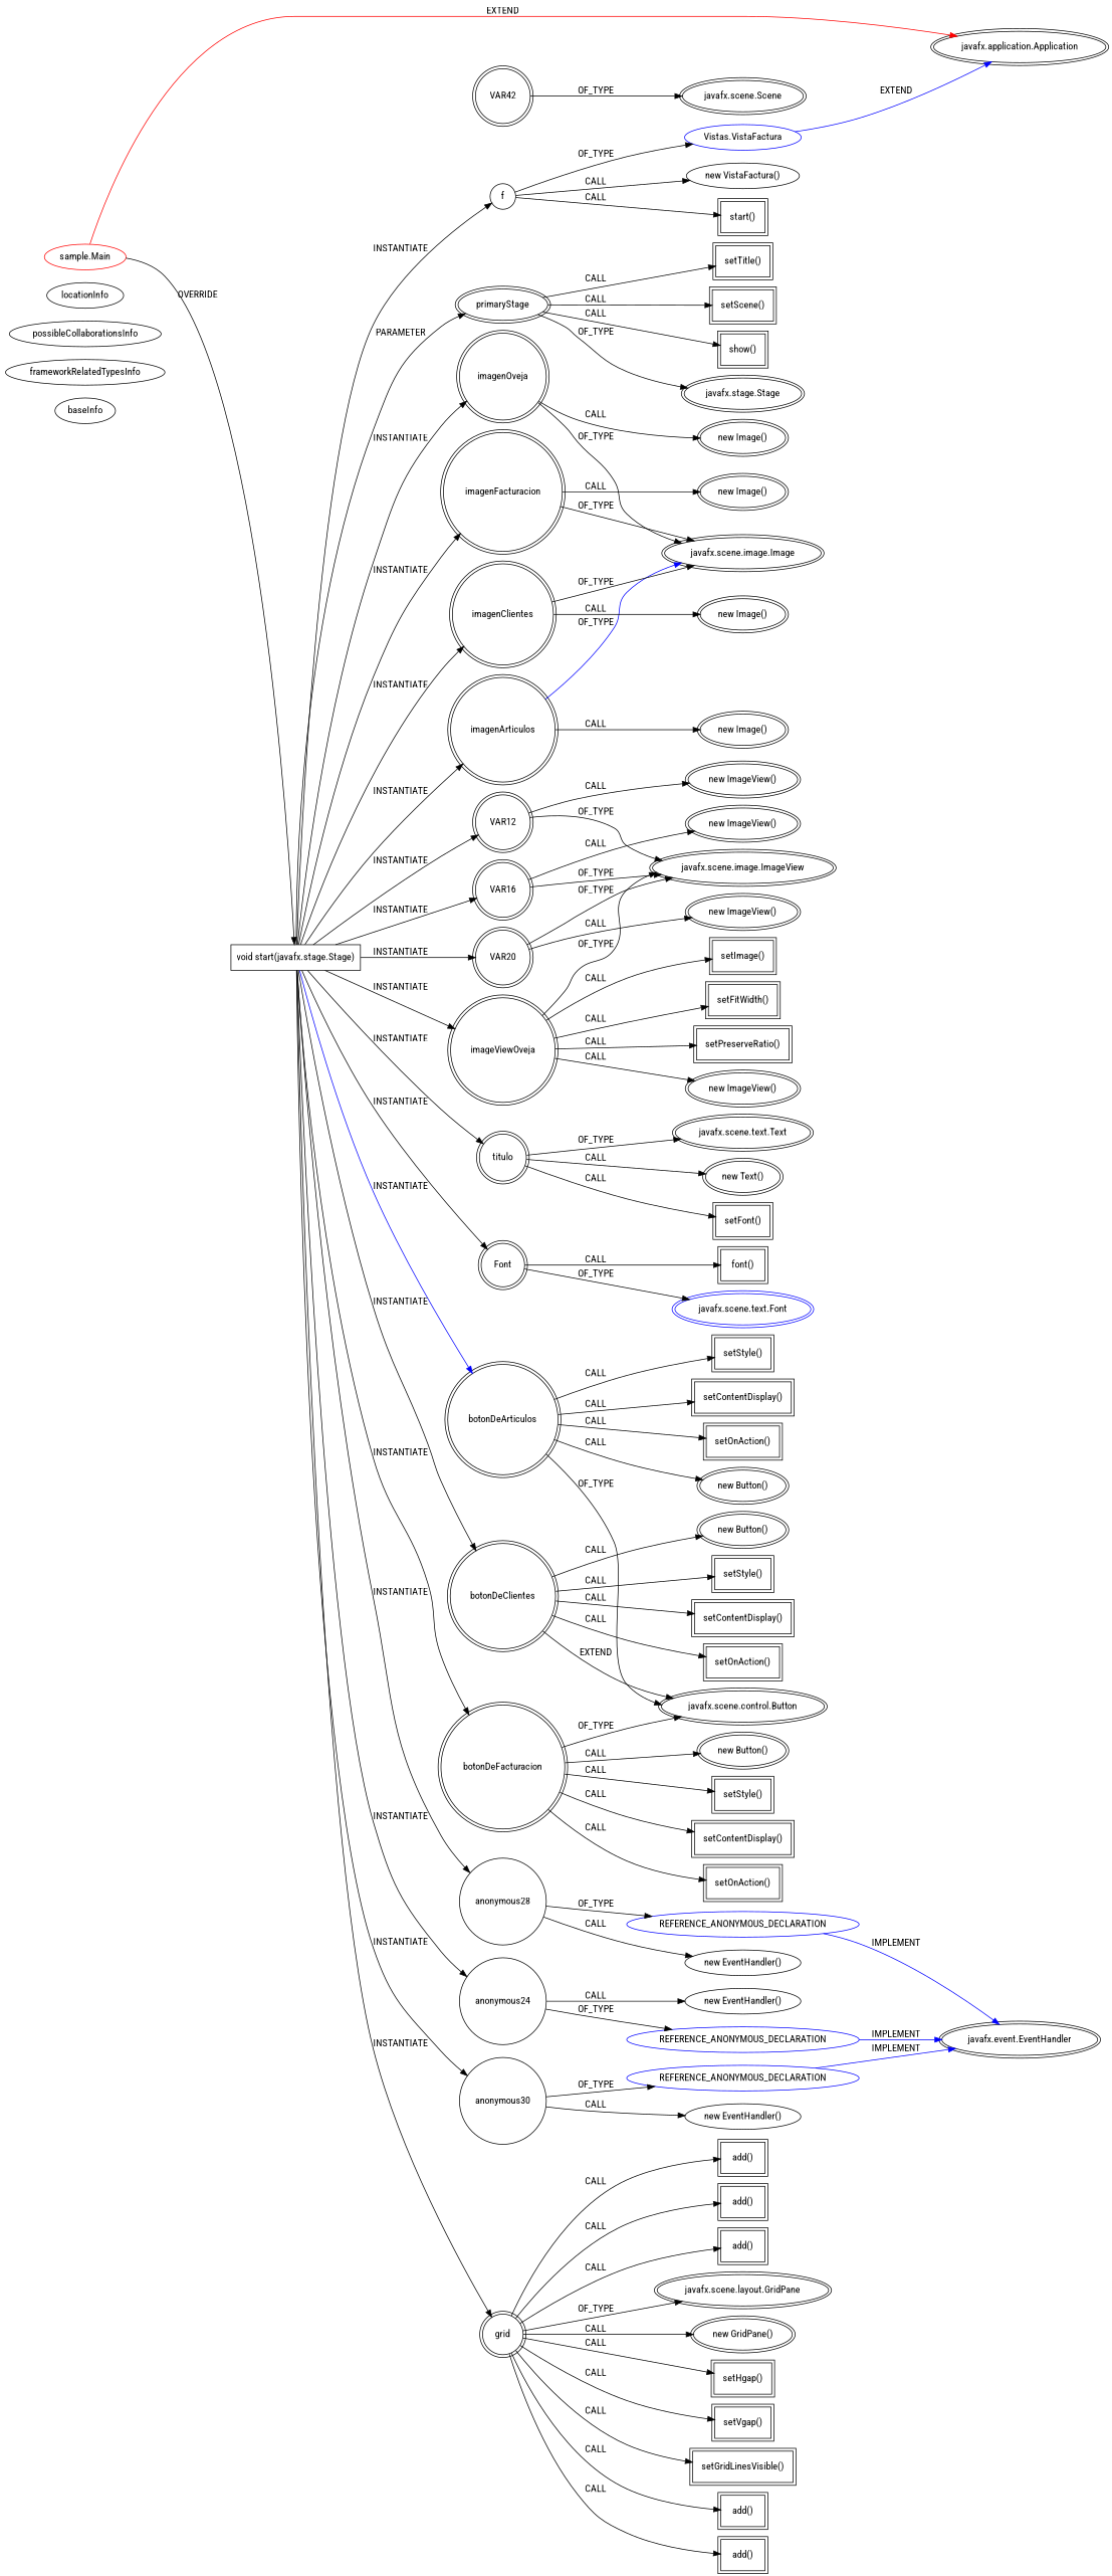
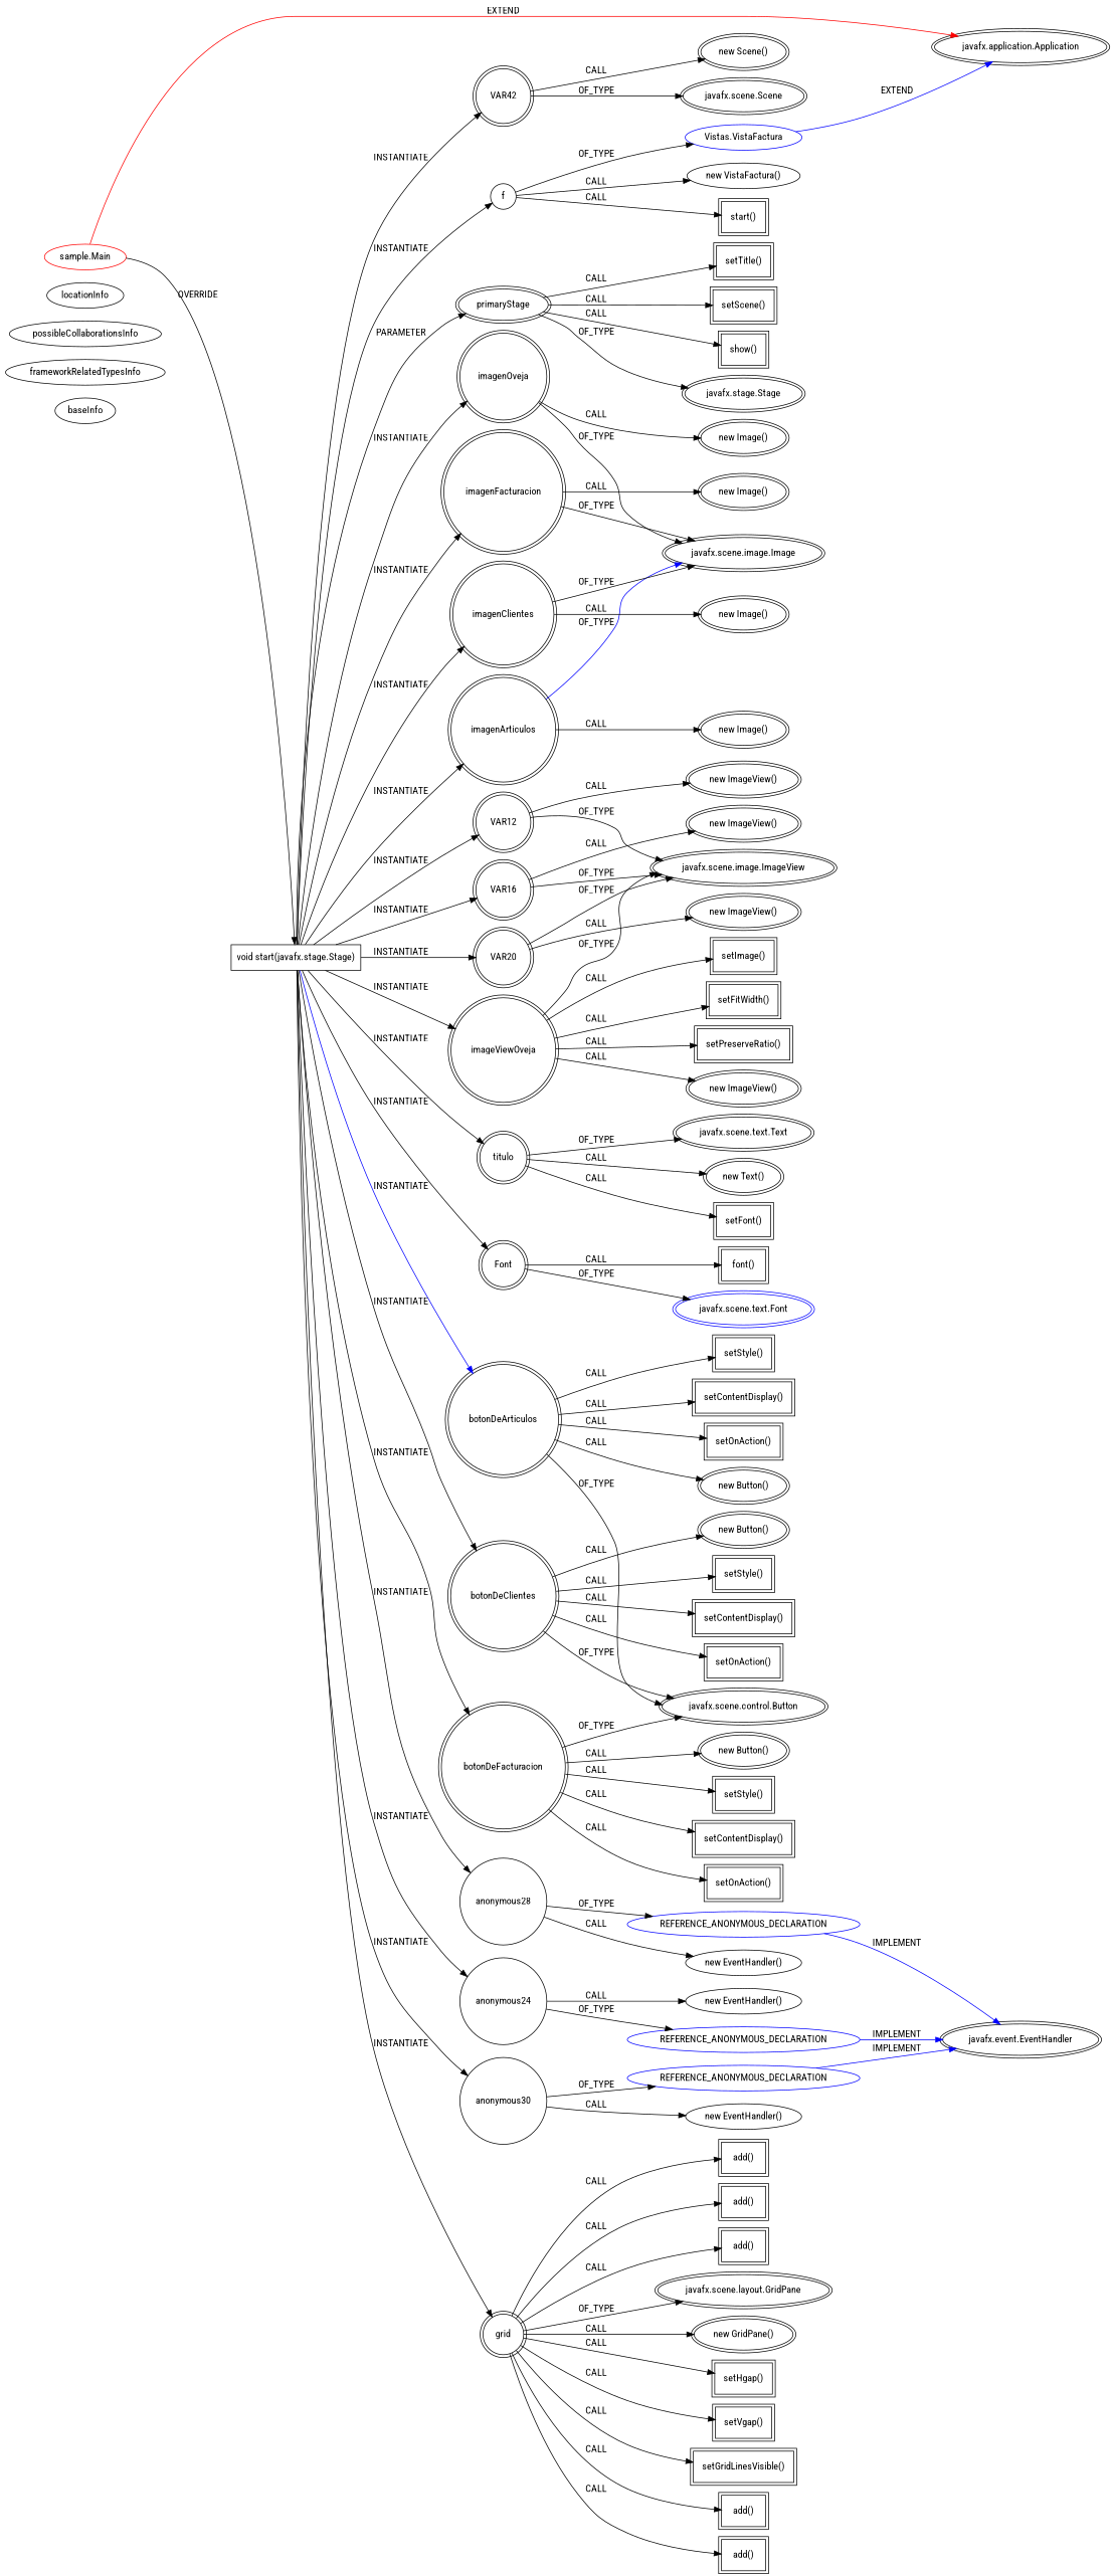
  digraph {
    fontname="Roboto Condensed"
    rankdir=LR
    node [fontname="Roboto Condensed" isFrameworkType=true vertexType=INSIDE_CALL peripheries=2]
    edge [fontname="Roboto Condensed"]
    baseInfo [category=extension_graph graphId=1075 isAnonymous=false possibleRelation=true isFrameworkType="" vertexType="" peripheries=""]
    frameworkRelatedTypesInfo [0="javafx.application.Application" isFrameworkType="" vertexType="" peripheries=""]
    possibleCollaborationsInfo [0="1075~OVERRIDING_METHOD_DECLARATION-INSTANTIATION-~javafx.application.Application ~javafx.event.EventHandler ~false~true" 1="1075~OVERRIDING_METHOD_DECLARATION-INSTANTIATION-~javafx.application.Application ~javafx.application.Application ~false~false" isFrameworkType="" vertexType="" peripheries=""]
    locationInfo [contextSignature=Main filePath="/PabloRieser-Librin-Aplicacion-Java/Librin-Aplicacion-Java-master/src/sample/Main.java" graphId=1075 projectName="PabloRieser-Librin-Aplicacion-Java" isFrameworkType="" vertexType="" peripheries=""]
    n5 [color=red isFrameworkType=false label="sample.Main" vertexType=ROOT_CLIENT_CLASS_DECLARATION peripheries=""]
    n6 [label="javafx.application.Application" vertexType=FRAMEWORK_CLASS_TYPE]
    n7 [isFrameworkType=false label="void start(javafx.stage.Stage)" shape=box vertexType=OVERRIDING_METHOD_DECLARATION peripheries=""]
    n8 [label=primaryStage vertexType=PARAMETER_DECLARATION]
    n9 [label=imagenOveja shape=circle vertexType=VARIABLE_EXPRESION]
    n10 [label=imageViewOveja shape=circle vertexType=VARIABLE_EXPRESION]
    n11 [label=titulo shape=circle vertexType=VARIABLE_EXPRESION]
    n12 [label=Font shape=circle vertexType=VARIABLE_EXPRESION]
    n13 [label=imagenFacturacion shape=circle vertexType=VARIABLE_EXPRESION]
    n14 [label=imagenArticulos shape=circle vertexType=VARIABLE_EXPRESION]
    n15 [label=imagenClientes shape=circle vertexType=VARIABLE_EXPRESION]
    n16 [label=botonDeFacturacion shape=circle vertexType=VARIABLE_EXPRESION]
    n17 [label=VAR12 shape=circle vertexType=VARIABLE_EXPRESION]
    n18 [label=botonDeArticulos shape=circle vertexType=VARIABLE_EXPRESION]
    n19 [label=VAR16 shape=circle vertexType=VARIABLE_EXPRESION]
    n20 [label=botonDeClientes shape=circle vertexType=VARIABLE_EXPRESION]
    n21 [label=VAR20 shape=circle vertexType=VARIABLE_EXPRESION]
    n22 [isFrameworkType=false label=anonymous24 shape=circle vertexType=VARIABLE_EXPRESION peripheries=""]
    n23 [isFrameworkType=false label=f shape=circle vertexType=VARIABLE_EXPRESION peripheries=""]
    n24 [isFrameworkType=false label=anonymous28 shape=circle vertexType=VARIABLE_EXPRESION peripheries=""]
    n25 [isFrameworkType=false label=anonymous30 shape=circle vertexType=VARIABLE_EXPRESION peripheries=""]
    n26 [label=grid shape=circle vertexType=VARIABLE_EXPRESION]
    n27 [label=VAR42 shape=circle vertexType=VARIABLE_EXPRESION]
    n28 [label="javafx.stage.Stage" vertexType=FRAMEWORK_CLASS_TYPE]
    n29 [label="setTitle()" shape=box]
    n30 [label="setScene()" shape=box]
    n31 [label="show()" shape=box]
    n32 [label="javafx.scene.image.Image" vertexType=FRAMEWORK_CLASS_TYPE]
    n33 [label="new Image()" vertexType=CONSTRUCTOR_CALL]
    n34 [label="javafx.scene.image.ImageView" vertexType=FRAMEWORK_CLASS_TYPE]
    n35 [label="new ImageView()" vertexType=CONSTRUCTOR_CALL]
    n36 [label="setImage()" shape=box]
    n37 [label="setFitWidth()" shape=box]
    n38 [label="setPreserveRatio()" shape=box]
    n39 [label="javafx.scene.text.Text" vertexType=FRAMEWORK_CLASS_TYPE]
    n40 [label="new Text()" vertexType=CONSTRUCTOR_CALL]
    n41 [label="setFont()" shape=box]
    n42 [color=blue label="javafx.scene.text.Font" vertexType=FRAMEWORK_CLASS_TYPE]
    n43 [label="font()" shape=box]
    n44 [label="new Image()" vertexType=CONSTRUCTOR_CALL]
    n45 [label="new Image()" vertexType=CONSTRUCTOR_CALL]
    n46 [label="new Image()" vertexType=CONSTRUCTOR_CALL]
    n47 [label="javafx.scene.control.Button" vertexType=FRAMEWORK_CLASS_TYPE]
    n48 [label="new Button()" vertexType=CONSTRUCTOR_CALL]
    n49 [label="setStyle()" shape=box]
    n50 [label="setContentDisplay()" shape=box]
    n51 [label="setOnAction()" shape=box]
    n52 [label="new ImageView()" vertexType=CONSTRUCTOR_CALL]
    n53 [label="new Button()" vertexType=CONSTRUCTOR_CALL]
    n54 [label="setStyle()" shape=box]
    n55 [label="setContentDisplay()" shape=box]
    n56 [label="setOnAction()" shape=box]
    n57 [label="new ImageView()" vertexType=CONSTRUCTOR_CALL]
    n58 [label="new Button()" vertexType=CONSTRUCTOR_CALL]
    n59 [label="setStyle()" shape=box]
    n60 [label="setContentDisplay()" shape=box]
    n61 [label="setOnAction()" shape=box]
    n62 [label="new ImageView()" vertexType=CONSTRUCTOR_CALL]
    n63 [color=blue isFrameworkType=false label=REFERENCE_ANONYMOUS_DECLARATION vertexType=REFERENCE_ANONYMOUS_DECLARATION peripheries=""]
    n64 [isFrameworkType=false label="new EventHandler()" vertexType=CONSTRUCTOR_CALL peripheries=""]
    n65 [color=blue isFrameworkType=false label="Vistas.VistaFactura" vertexType=REFERENCE_CLIENT_CLASS_DECLARATION peripheries=""]
    n66 [isFrameworkType=false label="new VistaFactura()" vertexType=CONSTRUCTOR_CALL peripheries=""]
    n67 [label="start()" shape=box]
    n68 [color=blue isFrameworkType=false label=REFERENCE_ANONYMOUS_DECLARATION vertexType=REFERENCE_ANONYMOUS_DECLARATION peripheries=""]
    n69 [isFrameworkType=false label="new EventHandler()" vertexType=CONSTRUCTOR_CALL peripheries=""]
    n70 [color=blue isFrameworkType=false label=REFERENCE_ANONYMOUS_DECLARATION vertexType=REFERENCE_ANONYMOUS_DECLARATION peripheries=""]
    n71 [isFrameworkType=false label="new EventHandler()" vertexType=CONSTRUCTOR_CALL peripheries=""]
    n72 [label="javafx.scene.layout.GridPane" vertexType=FRAMEWORK_CLASS_TYPE]
    n73 [label="new GridPane()" vertexType=CONSTRUCTOR_CALL]
    n74 [label="setHgap()" shape=box]
    n75 [label="setVgap()" shape=box]
    n76 [label="setGridLinesVisible()" shape=box]
    n77 [label="add()" shape=box]
    n78 [label="add()" shape=box]
    n79 [label="add()" shape=box]
    n80 [label="add()" shape=box]
    n81 [label="add()" shape=box]
    n82 [label="javafx.scene.Scene" vertexType=FRAMEWORK_CLASS_TYPE]
+   n83 [label="new Scene()" vertexType=CONSTRUCTOR_CALL]
    n84 [label="javafx.event.EventHandler" vertexType=FRAMEWORK_INTERFACE_TYPE]
    n5 -> n6 [color=red label=EXTEND]
    n5 -> n7 [label=OVERRIDE]
    n7 -> n8 [label=PARAMETER]
    n7 -> n9 [label=INSTANTIATE]
    n7 -> n10 [label=INSTANTIATE]
    n7 -> n11 [label=INSTANTIATE]
    n7 -> n12 [label=INSTANTIATE]
    n7 -> n13 [label=INSTANTIATE]
    n7 -> n14 [label=INSTANTIATE]
    n7 -> n15 [label=INSTANTIATE]
    n7 -> n16 [label=INSTANTIATE]
    n7 -> n17 [label=INSTANTIATE]
    n7 -> n18 [color=blue label=INSTANTIATE]
    n7 -> n19 [label=INSTANTIATE]
    n7 -> n20 [label=INSTANTIATE]
    n7 -> n21 [label=INSTANTIATE]
    n7 -> n22 [label=INSTANTIATE]
    n7 -> n23 [label=INSTANTIATE]
    n7 -> n24 [label=INSTANTIATE]
    n7 -> n25 [label=INSTANTIATE]
    n7 -> n26 [label=INSTANTIATE]
+   n7 -> n27 [label=INSTANTIATE]
    n8 -> n28 [label=OF_TYPE]
    n8 -> n29 [label=CALL]
    n8 -> n30 [label=CALL]
    n8 -> n31 [label=CALL]
    n9 -> n32 [label=OF_TYPE]
    n9 -> n33 [label=CALL]
    n10 -> n34 [label=OF_TYPE]
    n10 -> n35 [label=CALL]
    n10 -> n36 [label=CALL]
    n10 -> n37 [label=CALL]
    n10 -> n38 [label=CALL]
    n11 -> n39 [label=OF_TYPE]
    n11 -> n40 [label=CALL]
    n11 -> n41 [label=CALL]
    n12 -> n42 [label=OF_TYPE]
    n12 -> n43 [label=CALL]
    n13 -> n32 [label=OF_TYPE]
    n13 -> n44 [label=CALL]
    n14 -> n32 [color=blue label=OF_TYPE]
    n14 -> n45 [label=CALL]
    n15 -> n32 [label=OF_TYPE]
    n15 -> n46 [label=CALL]
    n16 -> n47 [label=OF_TYPE]
    n16 -> n48 [label=CALL]
    n16 -> n49 [label=CALL]
    n16 -> n50 [label=CALL]
    n16 -> n51 [label=CALL]
    n17 -> n34 [label=OF_TYPE]
    n17 -> n52 [label=CALL]
    n18 -> n47 [label=OF_TYPE]
    n18 -> n53 [label=CALL]
    n18 -> n54 [label=CALL]
    n18 -> n55 [label=CALL]
    n18 -> n56 [label=CALL]
    n19 -> n34 [label=OF_TYPE]
    n19 -> n57 [label=CALL]
-   n20 -> n47 [label=EXTEND]
+   n20 -> n47 [label=OF_TYPE]
    n20 -> n58 [label=CALL]
    n20 -> n59 [label=CALL]
    n20 -> n60 [label=CALL]
    n20 -> n61 [label=CALL]
    n21 -> n34 [label=OF_TYPE]
    n21 -> n62 [label=CALL]
    n22 -> n63 [label=OF_TYPE]
    n22 -> n64 [label=CALL]
    n23 -> n65 [label=OF_TYPE]
    n23 -> n66 [label=CALL]
    n23 -> n67 [label=CALL]
    n24 -> n68 [label=OF_TYPE]
    n24 -> n69 [label=CALL]
    n25 -> n70 [label=OF_TYPE]
    n25 -> n71 [label=CALL]
    n26 -> n72 [label=OF_TYPE]
    n26 -> n73 [label=CALL]
    n26 -> n74 [label=CALL]
    n26 -> n75 [label=CALL]
    n26 -> n76 [label=CALL]
    n26 -> n77 [label=CALL]
    n26 -> n78 [label=CALL]
    n26 -> n79 [label=CALL]
    n26 -> n80 [label=CALL]
    n26 -> n81 [label=CALL]
    n27 -> n82 [label=OF_TYPE]
+   n27 -> n83 [label=CALL]
    n63 -> n84 [color=blue label=IMPLEMENT]
    n65 -> n6 [color=blue label=EXTEND]
    n68 -> n84 [color=blue label=IMPLEMENT]
    n70 -> n84 [color=blue label=IMPLEMENT]
  }
